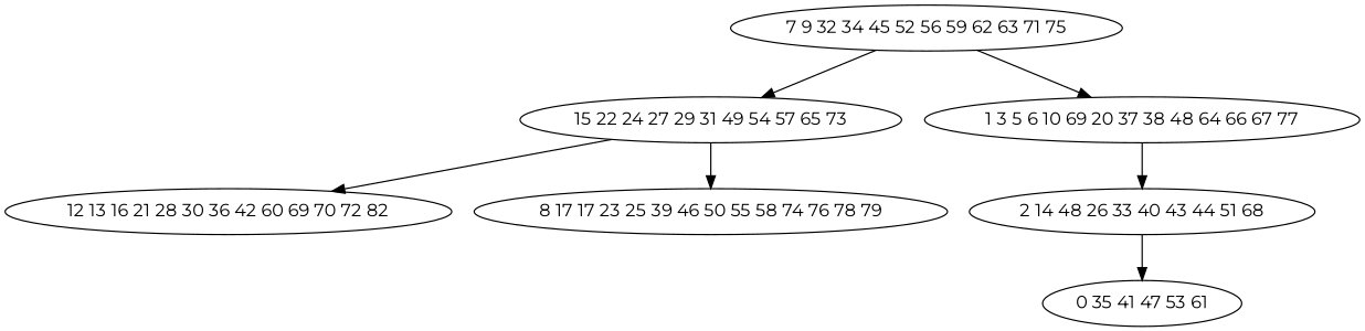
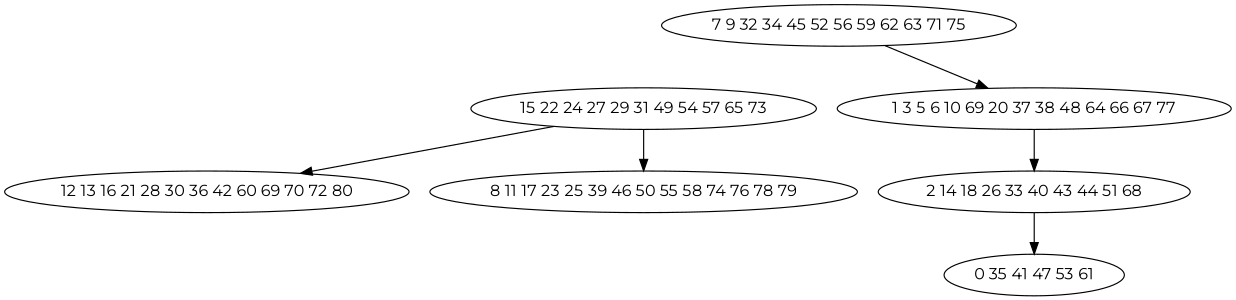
  digraph {
    fontname=Montserrat
    node [fontname=Montserrat]
    edge [fontname=Montserrat]
    n1 [label="7 9 32 34 45 52 56 59 62 63 71 75"]
    n2 [label="15 22 24 27 29 31 49 54 57 65 73"]
    n3 [label="1 3 5 6 10 69 20 37 38 48 64 66 67 77"]
-   n4 [label="12 13 16 21 28 30 36 42 60 69 70 72 82"]
-   n5 [label="8 17 17 23 25 39 46 50 55 58 74 76 78 79"]
-   n6 [label="2 14 48 26 33 40 43 44 51 68"]
+   n4 [label="12 13 16 21 28 30 36 42 60 69 70 72 80"]
+   n5 [label="8 11 17 23 25 39 46 50 55 58 74 76 78 79"]
+   n6 [label="2 14 18 26 33 40 43 44 51 68"]
    n7 [label="0 35 41 47 53 61"]
-   n1 -> n2
    n1 -> n3
    n2 -> n4
    n2 -> n5
    n3 -> n6
    n6 -> n7
  }
